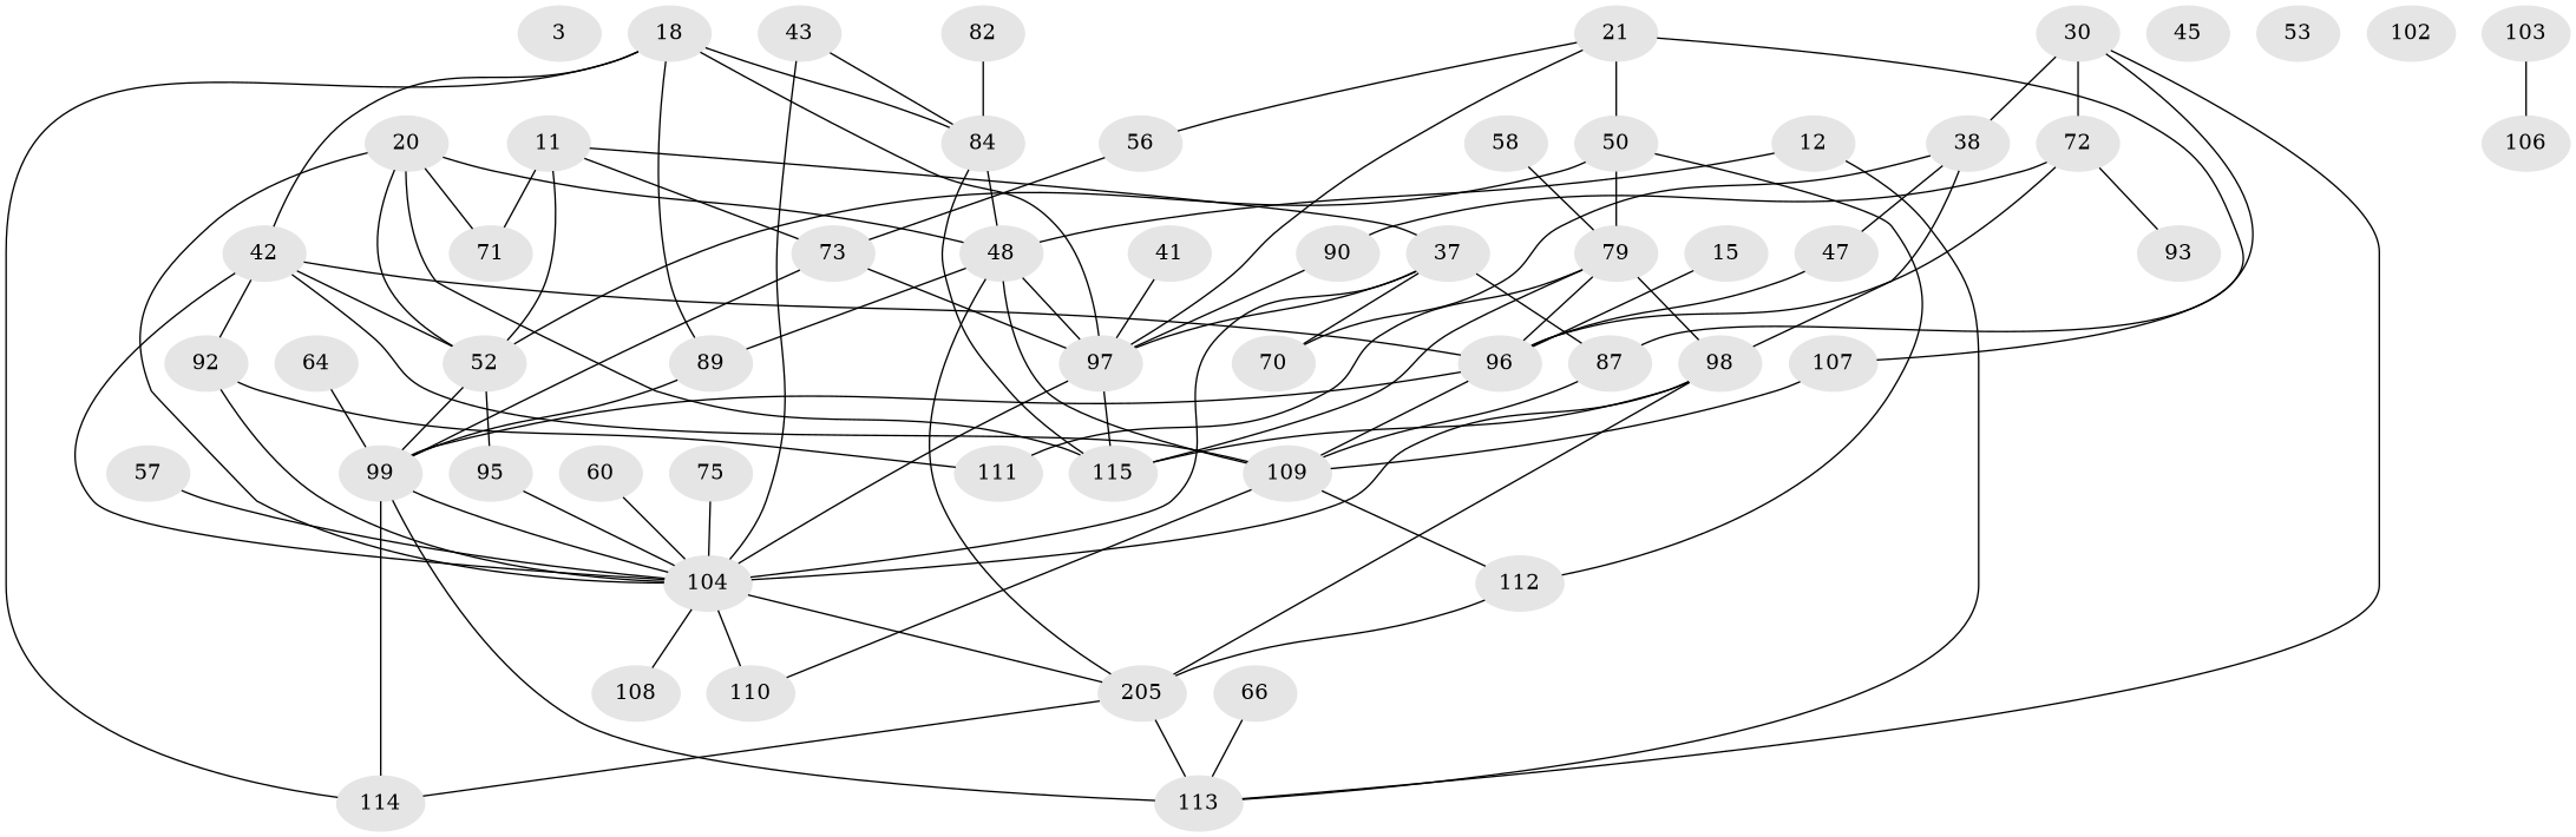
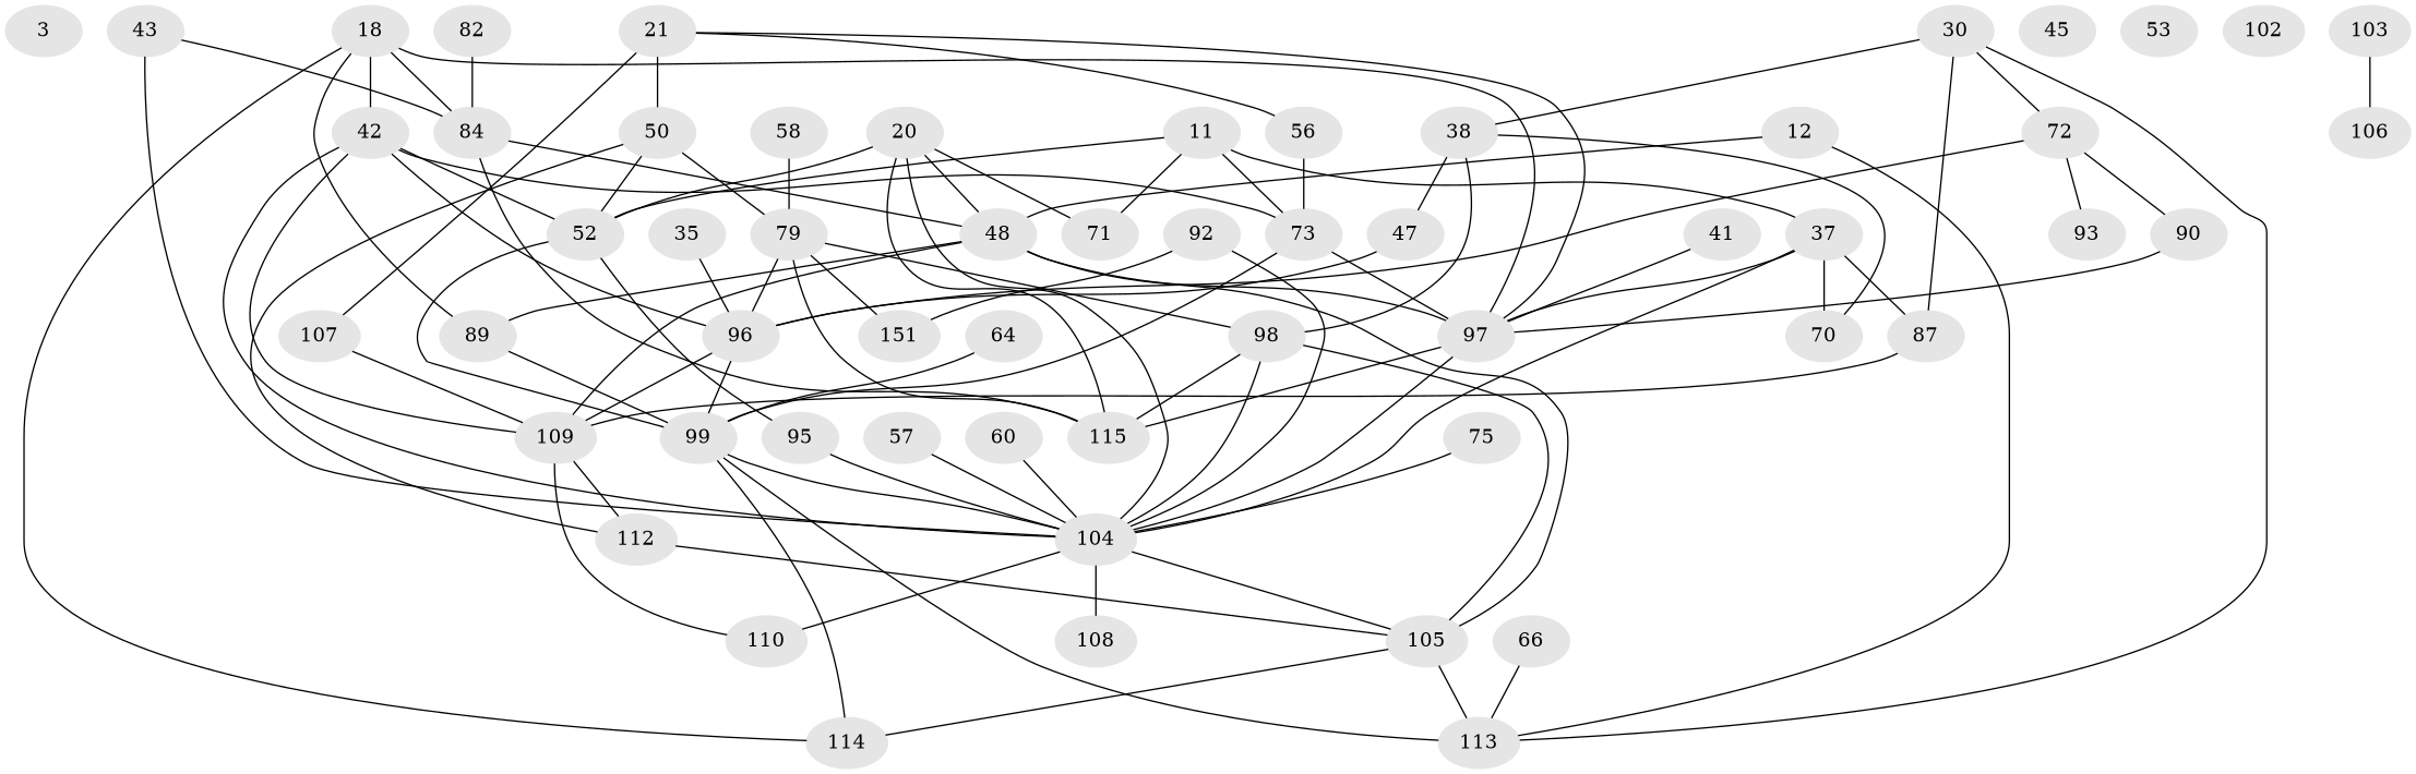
  graph {
    node [color=gray90 style=filled]
    3
    37 [super="+10"]
    97 [super="+14+62"]
    104 [super="+33+54+100+94"]
    87
    70
    11
    52 [super="+13"]
    71
    73 [super="+7+26+55"]
    95
    99 [super="+32+83"]
    n13 [label=48 super="+15+74"]
    89
    109 [super="+46+51+85+81"]
-   105 [label=205]
+   105
    12
    113 [super="+2"]
    42 [super="+1"]
    96 [super="+48+76"]
    18
    84 [super="+78"]
    114 [super="+91"]
    115 [super="+6+8+101"]
    20
    108
    110
    50 [super="+28"]
    79 [super="+16"]
    112 [super="+24+63"]
    21
    56
    107
    30 [super="+25"]
    38
    72 [super="+22+40"]
    47
    98 [super="+49+80+23"]
    90
    93
-   35 [label=15]
+   35
    41
    43
    45
-   111
+   111 [label=151]
    53
    57
    58
    60
    64
    66
    75
    82
    92
    102
    103
    106
    37 -- 97
    37 -- 104
    37 -- 87
    37 -- 70
    97 -- 104 [weight=2]
    97 -- 115 [weight=2]
    104 -- 105
    104 -- 108
    104 -- 110 [weight=2]
    87 -- 109
    11 -- 37 [weight=2]
    11 -- 52
    11 -- 71
    11 -- 73
    52 -- 95
    52 -- 99
    73 -- 97
    73 -- 99
    95 -- 104
    99 -- 104 [weight=2]
    99 -- 113 [weight=2]
    99 -- 114
    n13 -- 97 [weight=2]
    n13 -- 89
    n13 -- 109 [weight=2]
    n13 -- 105
    89 -- 99
    109 -- 110
    109 -- 112
    105 -- 113
    105 -- 114
    12 -- n13
    12 -- 113
    42 -- 104 [weight=2]
    42 -- 52 [weight=2]
-   42 -- 92
+   42 -- 73
    42 -- 109 [weight=2]
    42 -- 96
    96 -- 99
    96 -- 109
    18 -- 97
    18 -- 89
    18 -- 42
    18 -- 84 [weight=2]
    18 -- 114
    84 -- n13
    84 -- 115
    20 -- 104
    20 -- 52
    20 -- 71
    20 -- n13
    20 -- 115 [weight=2]
    50 -- 52
    50 -- 79
    50 -- 112
    79 -- 96 [weight=2]
    79 -- 115
    79 -- 98
    79 -- 111
    112 -- 105
    21 -- 97
    21 -- 50 [weight=2]
    21 -- 56
    21 -- 107
    56 -- 73
    107 -- 109
    30 -- 87
    30 -- 113
    30 -- 38 [weight=2]
    30 -- 72
    38 -- 70
    38 -- 47
    38 -- 98
    72 -- 96
    72 -- 90
    72 -- 93
    47 -- 96
    98 -- 104 [weight=3]
    98 -- 105 [weight=2]
    98 -- 115
    90 -- 97
    35 -- 96
    41 -- 97
    43 -- 104
    43 -- 84
    57 -- 104
    58 -- 79
    60 -- 104
    64 -- 99
    66 -- 113
    75 -- 104
    82 -- 84
    92 -- 104
    92 -- 111
    103 -- 106
  }
